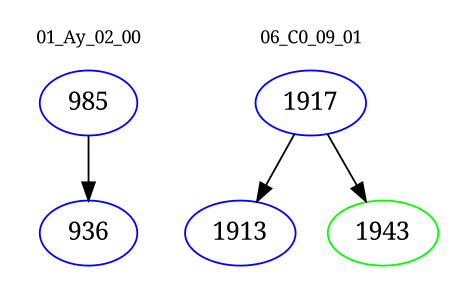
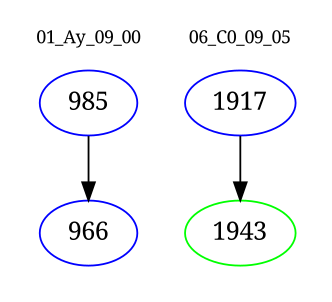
  digraph {
    fontname="Noto Serif"
    node [color=blue fontname="Noto Serif"]
    edge [color=black fontname="Noto Serif"]
    n1 [label=985]
-   n2 [label=936]
+   n2 [label=966]
    n3 [label=1917]
-   n4 [label=1913]
    n5 [color=green label=1943]
    subgraph cluster_1 {
      color=white
      fontsize=10
-     label="01_Ay_02_00"
+     label="01_Ay_09_00"
      n1
      n2
    }
    subgraph cluster_2 {
      color=white
      fontsize=10
-     label="06_C0_09_01"
+     label="06_C0_09_05"
      n3
-     n4
      n5
    }
    n1 -> n2
-   n3 -> n4
    n3 -> n5
  }
